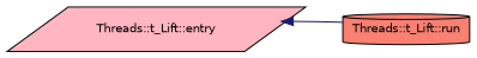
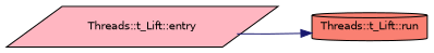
  digraph {
    rankdir=RL
    node [color=black fontname=Helvetica fontsize=10 style=filled]
    n1 [fillcolor=salmon fontcolor=black height=0.2 label="Threads::t_Lift::run" shape=cylinder width=0.4]
    n2 [fillcolor=lightpink height=0.2 label="Threads::t_Lift::entry" shape=parallelogram width=0.4]
-   n2 -> n1 [color=midnightblue dir=back fontname=Helvetica fontsize=10 labelfontname=Helvetica labelfontsize=10 style=solid]
+   n1 -> n2 [color=midnightblue dir=back fontname=Helvetica fontsize=10 labelfontname=Helvetica labelfontsize=10 style=solid]
  }
